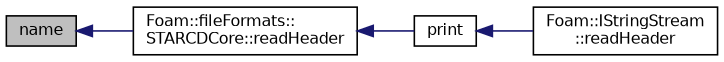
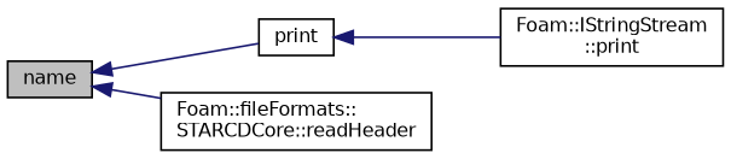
  digraph {
    rankdir=LR
    node [color=black fontname=Helvetica fontsize=10 shape=record]
    edge [color=midnightblue dir=back fontname=Helvetica fontsize=10 labelfontname=Helvetica labelfontsize=10 style=solid]
    n1 [fillcolor=grey75 fontcolor=black height=0.2 label=name style=filled width=0.4]
    n2 [height=0.2 label=print width=0.4]
    n3 [height=0.2 label="Foam::fileFormats::\lSTARCDCore::readHeader" width=0.4]
-   n4 [height=0.2 label="Foam::IStringStream\l::readHeader" width=0.4]
-   n3 -> n2
+   n4 [height=0.2 label="Foam::IStringStream\l::print" width=0.4]
+   n1 -> n2
    n1 -> n3
    n2 -> n4
  }
